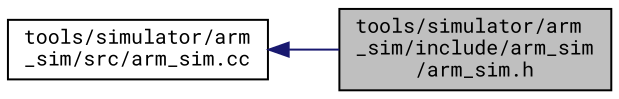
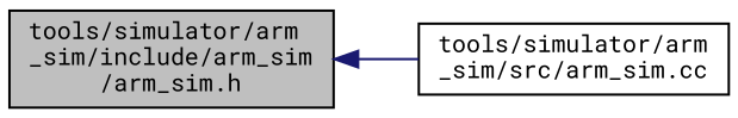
  digraph {
    rankdir=LR
    fontname="Roboto Mono"
    node [color=black fontname="Roboto Mono" fontsize=10 shape=record style=filled]
    n1 [fillcolor=grey75 fontcolor=black height=0.2 label="tools/simulator/arm\l_sim/include/arm_sim\l/arm_sim.h" width=0.4]
    n2 [fillcolor=white height=0.2 label="tools/simulator/arm\l_sim/src/arm_sim.cc" width=0.4]
-   n2 -> n1 [color=midnightblue dir=back fontname="Roboto Mono" fontsize=10 labelfontname=Helvetica labelfontsize=10 style=solid]
+   n1 -> n2 [color=midnightblue dir=back fontname="Roboto Mono" fontsize=10 labelfontname=Helvetica labelfontsize=10 style=solid]
  }
